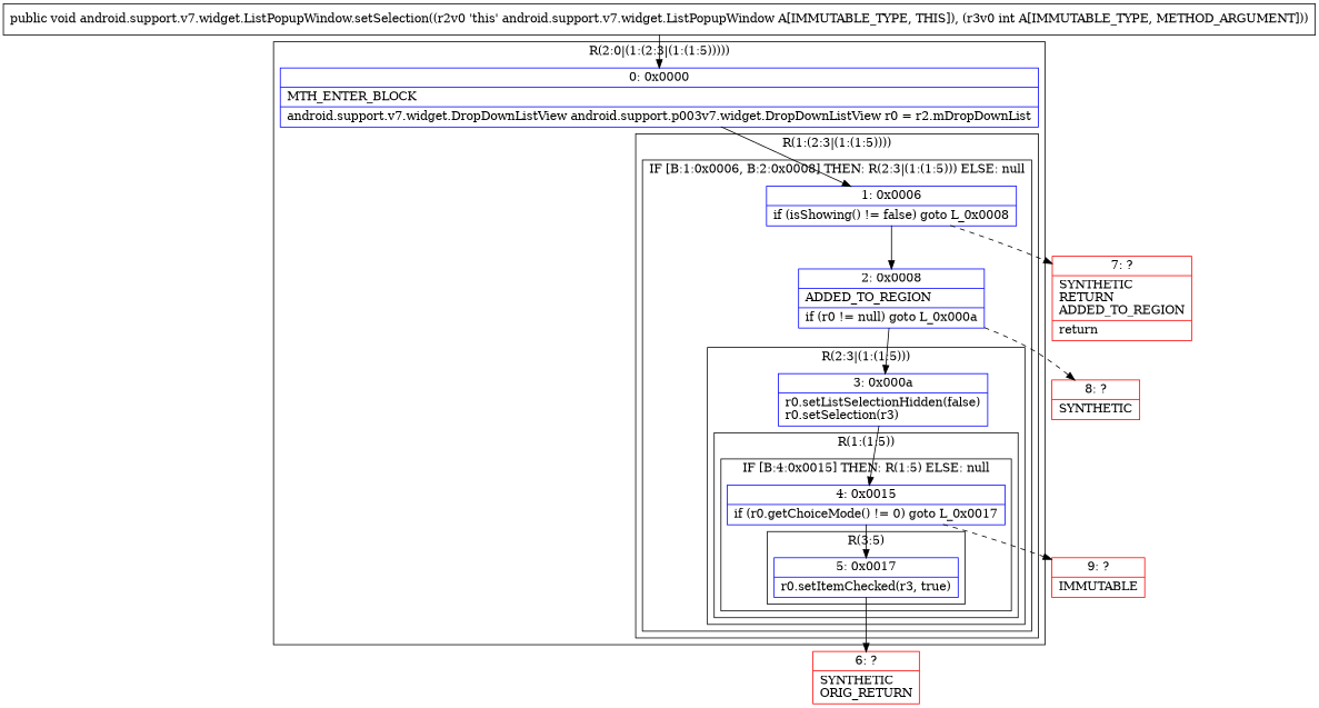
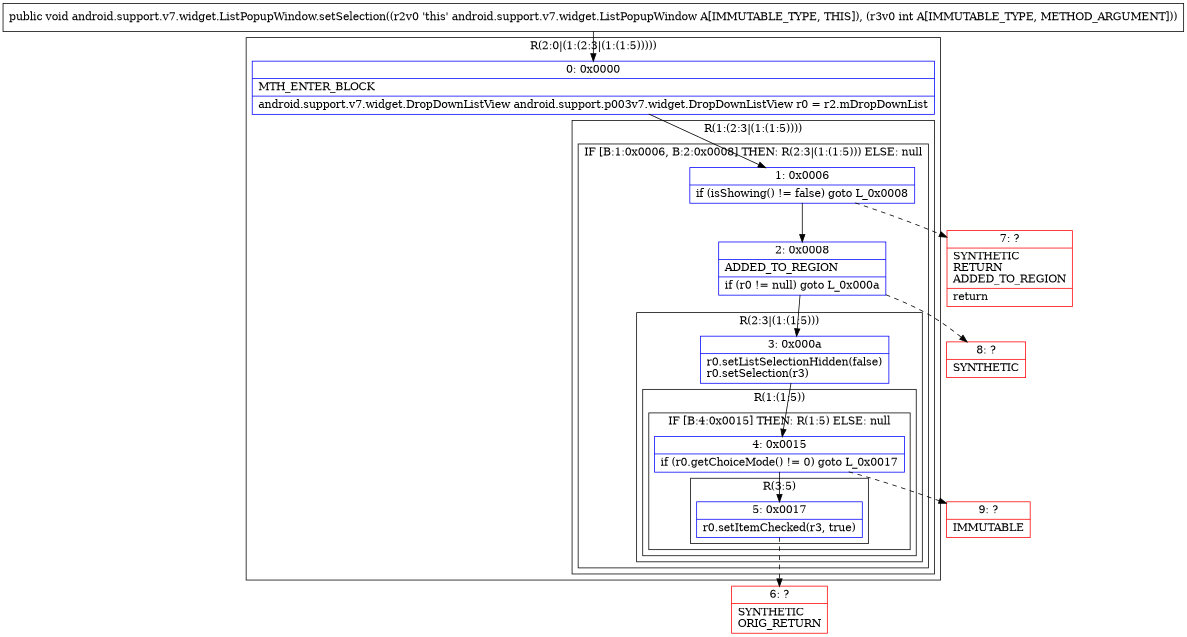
  digraph {
    node [color=blue shape=record]
    n1 [label="{5\:\ 0x0017|r0.setItemChecked(r3, true)\l}"]
    n2 [label="{4\:\ 0x0015|if (r0.getChoiceMode() != 0) goto L_0x0017\l}"]
    n3 [label="{3\:\ 0x000a|r0.setListSelectionHidden(false)\lr0.setSelection(r3)\l}"]
    n4 [label="{1\:\ 0x0006|if (isShowing() != false) goto L_0x0008\l}"]
    n5 [label="{2\:\ 0x0008|ADDED_TO_REGION\l|if (r0 != null) goto L_0x000a\l}"]
    n6 [label="{0\:\ 0x0000|MTH_ENTER_BLOCK\l|android.support.v7.widget.DropDownListView android.support.p003v7.widget.DropDownListView r0 = r2.mDropDownList\l}"]
    n7 [color=red label="{6\:\ ?|SYNTHETIC\lORIG_RETURN\l}"]
    n8 [color=red label="{9\:\ ?|IMMUTABLE\l}"]
    n9 [color=red label="{7\:\ ?|SYNTHETIC\lRETURN\lADDED_TO_REGION\l|return\l}"]
    n10 [color=red label="{8\:\ ?|SYNTHETIC\l}"]
    n11 [label="{public void android.support.v7.widget.ListPopupWindow.setSelection((r2v0 'this' android.support.v7.widget.ListPopupWindow A[IMMUTABLE_TYPE, THIS]), (r3v0 int A[IMMUTABLE_TYPE, METHOD_ARGUMENT])) }" color=""]
    subgraph cluster_1 {
      label="R(2:0|(1:(2:3|(1:(1:5)))))"
      n6
      subgraph cluster_2 {
        label="R(1:(2:3|(1:(1:5))))"
        subgraph cluster_3 {
          label="IF [B:1:0x0006, B:2:0x0008] THEN: R(2:3|(1:(1:5))) ELSE: null"
          n4
          n5
          subgraph cluster_4 {
            label="R(2:3|(1:(1:5)))"
            n3
            subgraph cluster_5 {
              label="R(1:(1:5))"
              subgraph cluster_6 {
                label="IF [B:4:0x0015] THEN: R(1:5) ELSE: null"
                n2
                subgraph cluster_7 {
                  label="R(3:5)"
                  n1
                }
              }
            }
          }
        }
      }
    }
-   n1 -> n7
+   n1 -> n7 [style=dashed]
    n2 -> n1
    n2 -> n8 [style=dashed]
    n3 -> n2
    n4 -> n5
    n4 -> n9 [style=dashed]
    n5 -> n3
    n5 -> n10 [style=dashed]
    n6 -> n4
    n11 -> n6
  }
